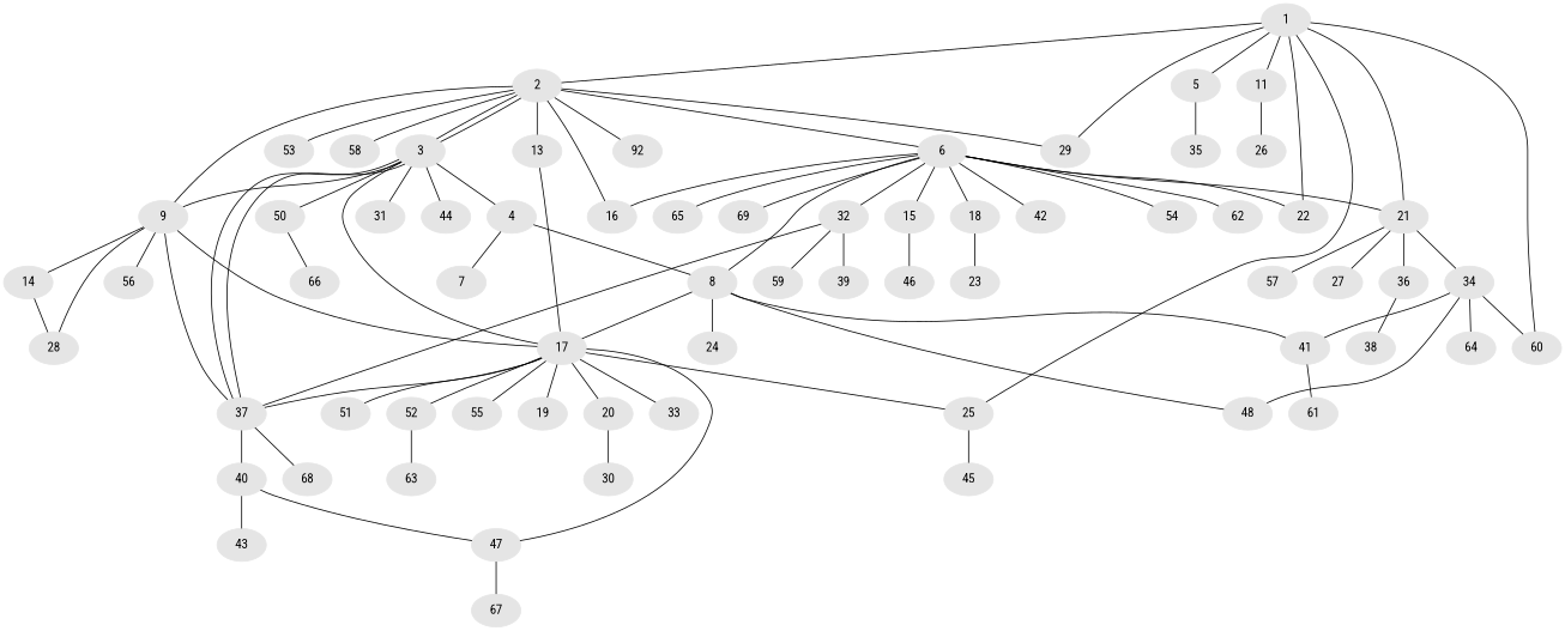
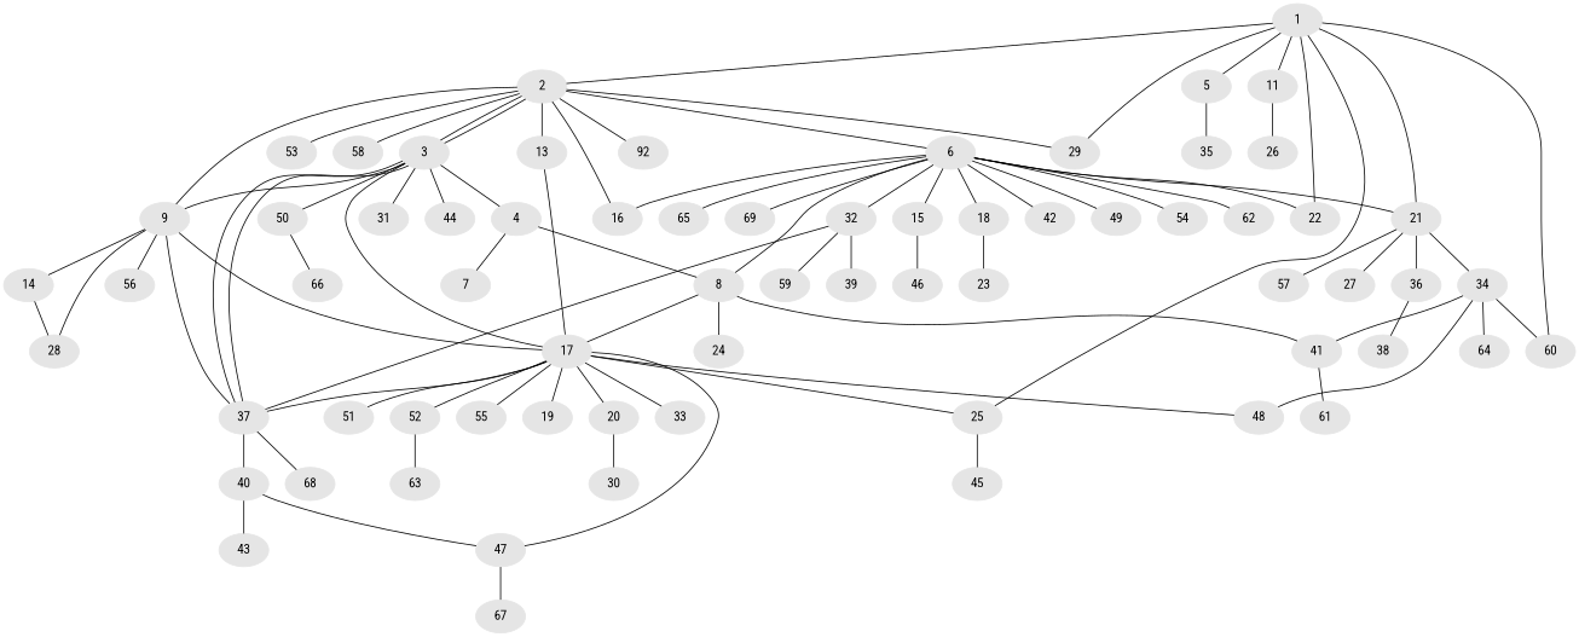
  graph {
    fontname="Roboto Condensed"
    node [color=gray90 fontname="Roboto Condensed" style=filled]
    edge [fontname="Roboto Condensed"]
    1
    2
    5
    11
    21
    22
    25
    29
    60
    3
    6
    9
    n13 [label=92]
    13
    16
    53
    58
    35
    26
    27
    34
    36
    57
    45
    4
    17
    31
    37
    44
    50
    8
    15
    18
    32
    42
+   49
    54
    62
    65
    69
    14
    28
    56
    7
    19
    20
    33
    47
    48
    51
    52
    55
    40
    68
    66
    24
    41
    46
    23
    39
    59
    61
    30
    67
    63
    64
    38
    43
    1 -- 2
    1 -- 5
    1 -- 11
    1 -- 21
    1 -- 22
    1 -- 25
    1 -- 29
    1 -- 60
    2 -- 29
    2 -- 3
    2 -- 3
    2 -- 6
    2 -- 9
    2 -- n13
    2 -- 13
    2 -- 16
    2 -- 53
    2 -- 58
    5 -- 35
    11 -- 26
    21 -- 27
    21 -- 34
    21 -- 36
    21 -- 57
    25 -- 45
    3 -- 9
    3 -- 4
    3 -- 17
    3 -- 31
    3 -- 37
    3 -- 37
    3 -- 44
    3 -- 50
    6 -- 21
    6 -- 22
    6 -- 16
    6 -- 8
    6 -- 15
    6 -- 18
    6 -- 32
    6 -- 42
+   6 -- 49
    6 -- 54
    6 -- 62
    6 -- 65
    6 -- 69
    9 -- 17
    9 -- 37
    9 -- 14
    9 -- 28
    9 -- 56
    13 -- 17
    34 -- 60
    34 -- 48
    34 -- 41
    34 -- 64
    36 -- 38
    4 -- 8
    4 -- 7
    17 -- 25
    17 -- 37
    17 -- 19
    17 -- 20
    17 -- 33
    17 -- 47
-   8 -- 48
+   17 -- 48
    17 -- 51
    17 -- 52
    17 -- 55
    37 -- 40
    37 -- 68
    50 -- 66
    8 -- 17
    8 -- 24
    8 -- 41
    15 -- 46
    18 -- 23
    32 -- 37
    32 -- 39
    32 -- 59
    14 -- 28
    20 -- 30
    47 -- 67
    52 -- 63
    40 -- 47
    40 -- 43
    41 -- 61
  }
